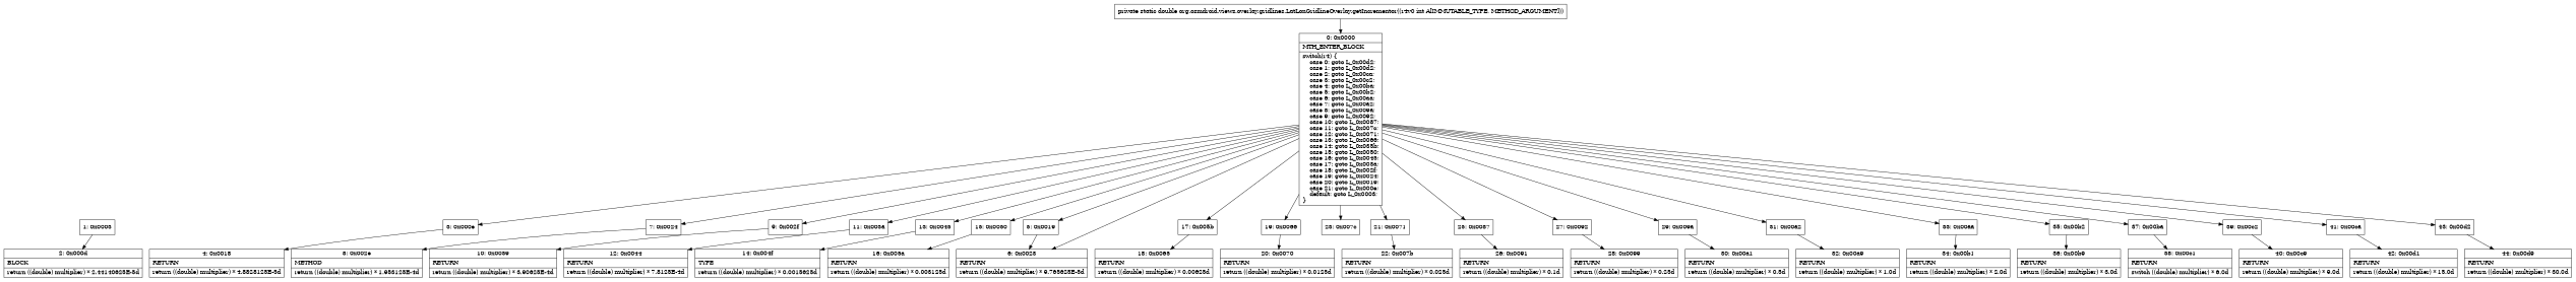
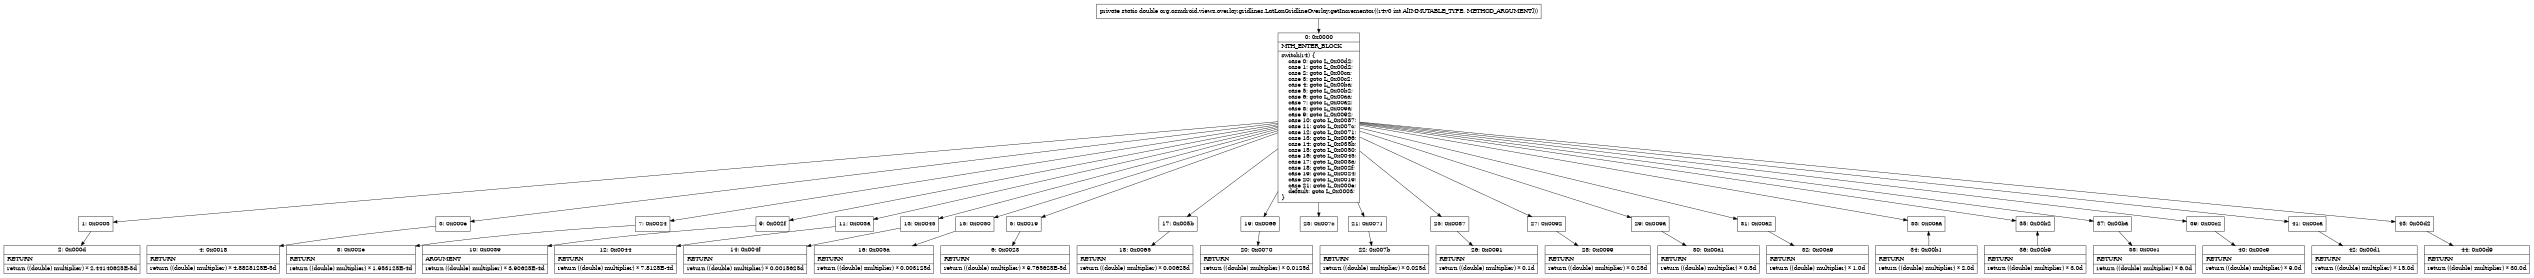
  digraph {
    node [shape=record]
    n1 [label="{0\:\ 0x0000|MTH_ENTER_BLOCK\l|switch(r4) \{\l    case 0: goto L_0x00d2;\l    case 1: goto L_0x00d2;\l    case 2: goto L_0x00ca;\l    case 3: goto L_0x00c2;\l    case 4: goto L_0x00ba;\l    case 5: goto L_0x00b2;\l    case 6: goto L_0x00aa;\l    case 7: goto L_0x00a2;\l    case 8: goto L_0x009a;\l    case 9: goto L_0x0092;\l    case 10: goto L_0x0087;\l    case 11: goto L_0x007c;\l    case 12: goto L_0x0071;\l    case 13: goto L_0x0066;\l    case 14: goto L_0x035b;\l    case 15: goto L_0x0050;\l    case 16: goto L_0x0045;\l    case 17: goto L_0x003a;\l    case 18: goto L_0x002f;\l    case 19: goto L_0x0024;\l    case 20: goto L_0x0019;\l    case 21: goto L_0x000e;\l    default: goto L_0x0003;\l\}\l}"]
    n2 [label="{1\:\ 0x0003}"]
    n3 [label="{3\:\ 0x000e}"]
    n4 [label="{5\:\ 0x0019}"]
    n5 [label="{7\:\ 0x0024}"]
    n6 [label="{9\:\ 0x002f}"]
    n7 [label="{11\:\ 0x003a}"]
    n8 [label="{13\:\ 0x0045}"]
    n9 [label="{15\:\ 0x0050}"]
    n10 [label="{17\:\ 0x005b}"]
    n11 [label="{19\:\ 0x0066}"]
    n12 [label="{21\:\ 0x0071}"]
    n13 [label="{23\:\ 0x007c}"]
    n14 [label="{25\:\ 0x0087}"]
    n15 [label="{27\:\ 0x0092}"]
    n16 [label="{29\:\ 0x009a}"]
    n17 [label="{31\:\ 0x00a2}"]
    n18 [label="{33\:\ 0x00aa}"]
    n19 [label="{35\:\ 0x00b2}"]
    n20 [label="{37\:\ 0x00ba}"]
    n21 [label="{39\:\ 0x00c2}"]
    n22 [label="{41\:\ 0x00ca}"]
    n23 [label="{43\:\ 0x00d2}"]
-   n24 [label="{2\:\ 0x000d|BLOCK\l|return ((double) multiplier) * 2.44140625E\-5d\l}"]
+   n24 [label="{2\:\ 0x000d|RETURN\l|return ((double) multiplier) * 2.44140625E\-5d\l}"]
    n25 [label="{4\:\ 0x0018|RETURN\l|return ((double) multiplier) * 4.8828125E\-5d\l}"]
    n26 [label="{6\:\ 0x0023|RETURN\l|return ((double) multiplier) * 9.765625E\-5d\l}"]
-   n27 [label="{8\:\ 0x002e|METHOD\l|return ((double) multiplier) * 1.953125E\-4d\l}"]
-   n28 [label="{10\:\ 0x0039|RETURN\l|return ((double) multiplier) * 3.90625E\-4d\l}"]
+   n27 [label="{8\:\ 0x002e|RETURN\l|return ((double) multiplier) * 1.953125E\-4d\l}"]
+   n28 [label="{10\:\ 0x0039|ARGUMENT\l|return ((double) multiplier) * 3.90625E\-4d\l}"]
    n29 [label="{12\:\ 0x0044|RETURN\l|return ((double) multiplier) * 7.8125E\-4d\l}"]
-   n30 [label="{14\:\ 0x004f|TYPE\l|return ((double) multiplier) * 0.0015625d\l}"]
+   n30 [label="{14\:\ 0x004f|RETURN\l|return ((double) multiplier) * 0.0015625d\l}"]
    n31 [label="{16\:\ 0x005a|RETURN\l|return ((double) multiplier) * 0.003125d\l}"]
    n32 [label="{18\:\ 0x0065|RETURN\l|return ((double) multiplier) * 0.00625d\l}"]
    n33 [label="{20\:\ 0x0070|RETURN\l|return ((double) multiplier) * 0.0125d\l}"]
    n34 [label="{22\:\ 0x007b|RETURN\l|return ((double) multiplier) * 0.025d\l}"]
    n35 [label="{26\:\ 0x0091|RETURN\l|return ((double) multiplier) * 0.1d\l}"]
    n36 [label="{28\:\ 0x0099|RETURN\l|return ((double) multiplier) * 0.25d\l}"]
    n37 [label="{30\:\ 0x00a1|RETURN\l|return ((double) multiplier) * 0.5d\l}"]
    n38 [label="{32\:\ 0x00a9|RETURN\l|return ((double) multiplier) * 1.0d\l}"]
    n39 [label="{34\:\ 0x00b1|RETURN\l|return ((double) multiplier) * 2.0d\l}"]
    n40 [label="{36\:\ 0x00b9|RETURN\l|return ((double) multiplier) * 3.0d\l}"]
-   n41 [label="{38\:\ 0x00c1|RETURN\l|switch ((double) multiplier) * 6.0d\l}"]
+   n41 [label="{38\:\ 0x00c1|RETURN\l|return ((double) multiplier) * 6.0d\l}"]
    n42 [label="{40\:\ 0x00c9|RETURN\l|return ((double) multiplier) * 9.0d\l}"]
    n43 [label="{42\:\ 0x00d1|RETURN\l|return ((double) multiplier) * 15.0d\l}"]
    n44 [label="{44\:\ 0x00d9|RETURN\l|return ((double) multiplier) * 30.0d\l}"]
    n45 [label="{private static double org.osmdroid.views.overlay.gridlines.LatLonGridlineOverlay.getIncrementor((r4v0 int A[IMMUTABLE_TYPE, METHOD_ARGUMENT])) }"]
-   n1 -> n26
+   n1 -> n2
    n1 -> n3
    n1 -> n4
    n1 -> n5
    n1 -> n6
    n1 -> n7
    n1 -> n8
    n1 -> n9
    n1 -> n10
    n1 -> n11
    n1 -> n12
    n1 -> n13
    n1 -> n14
    n1 -> n15
    n1 -> n16
    n1 -> n17
    n1 -> n18
    n1 -> n19
    n1 -> n20
    n1 -> n21
    n1 -> n22
    n1 -> n23
    n2 -> n24
    n3 -> n25
    n4 -> n26
    n5 -> n27
    n6 -> n28
    n7 -> n29
    n8 -> n30
    n9 -> n31
    n10 -> n32
    n11 -> n33
    n12 -> n34
    n14 -> n35
    n15 -> n36
    n16 -> n37
    n17 -> n38
-   n18 -> n39
-   n19 -> n40
+   n39 -> n18
+   n40 -> n19
    n20 -> n41
    n21 -> n42
    n22 -> n43
    n23 -> n44
    n45 -> n1
  }
